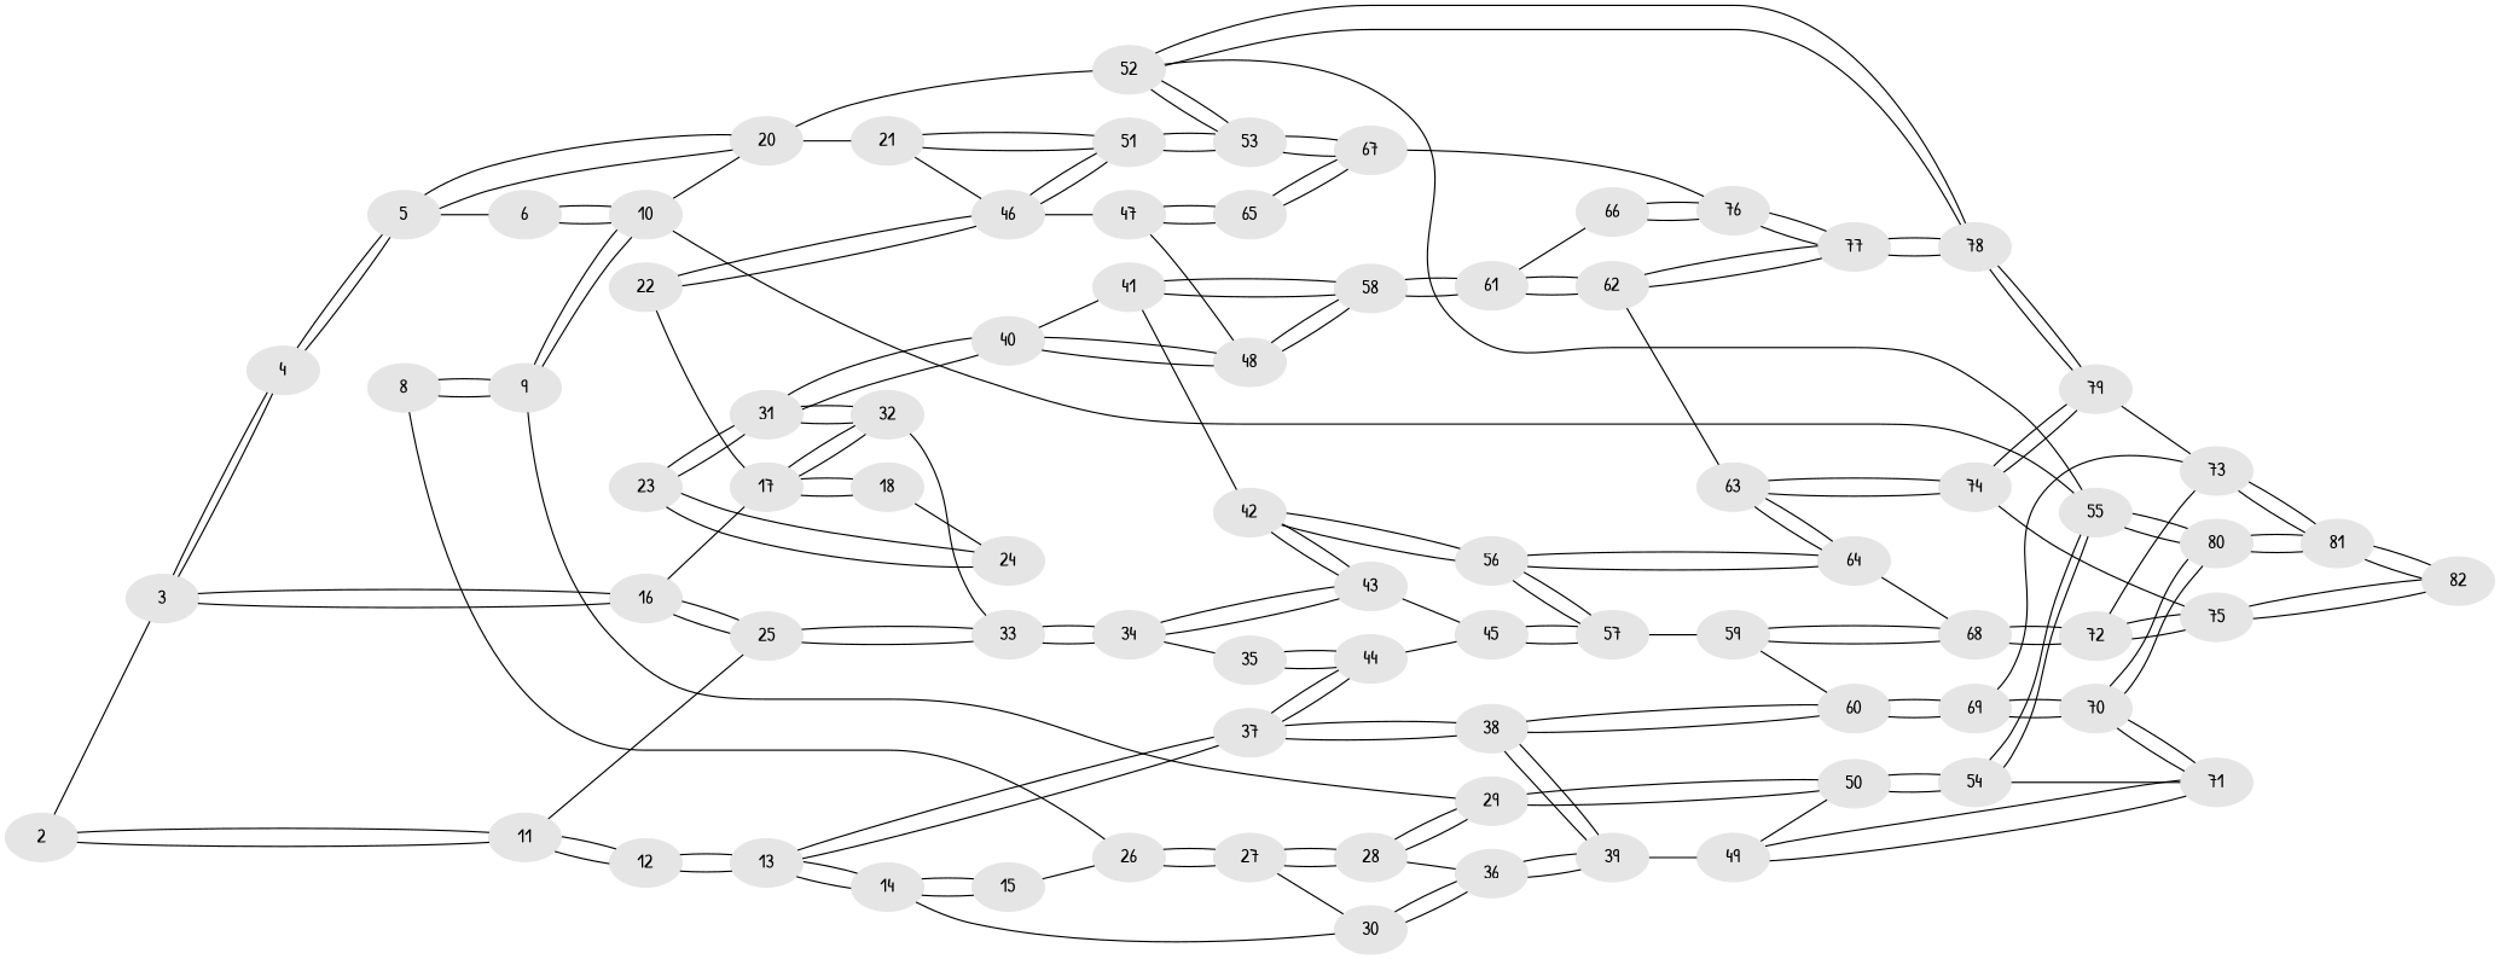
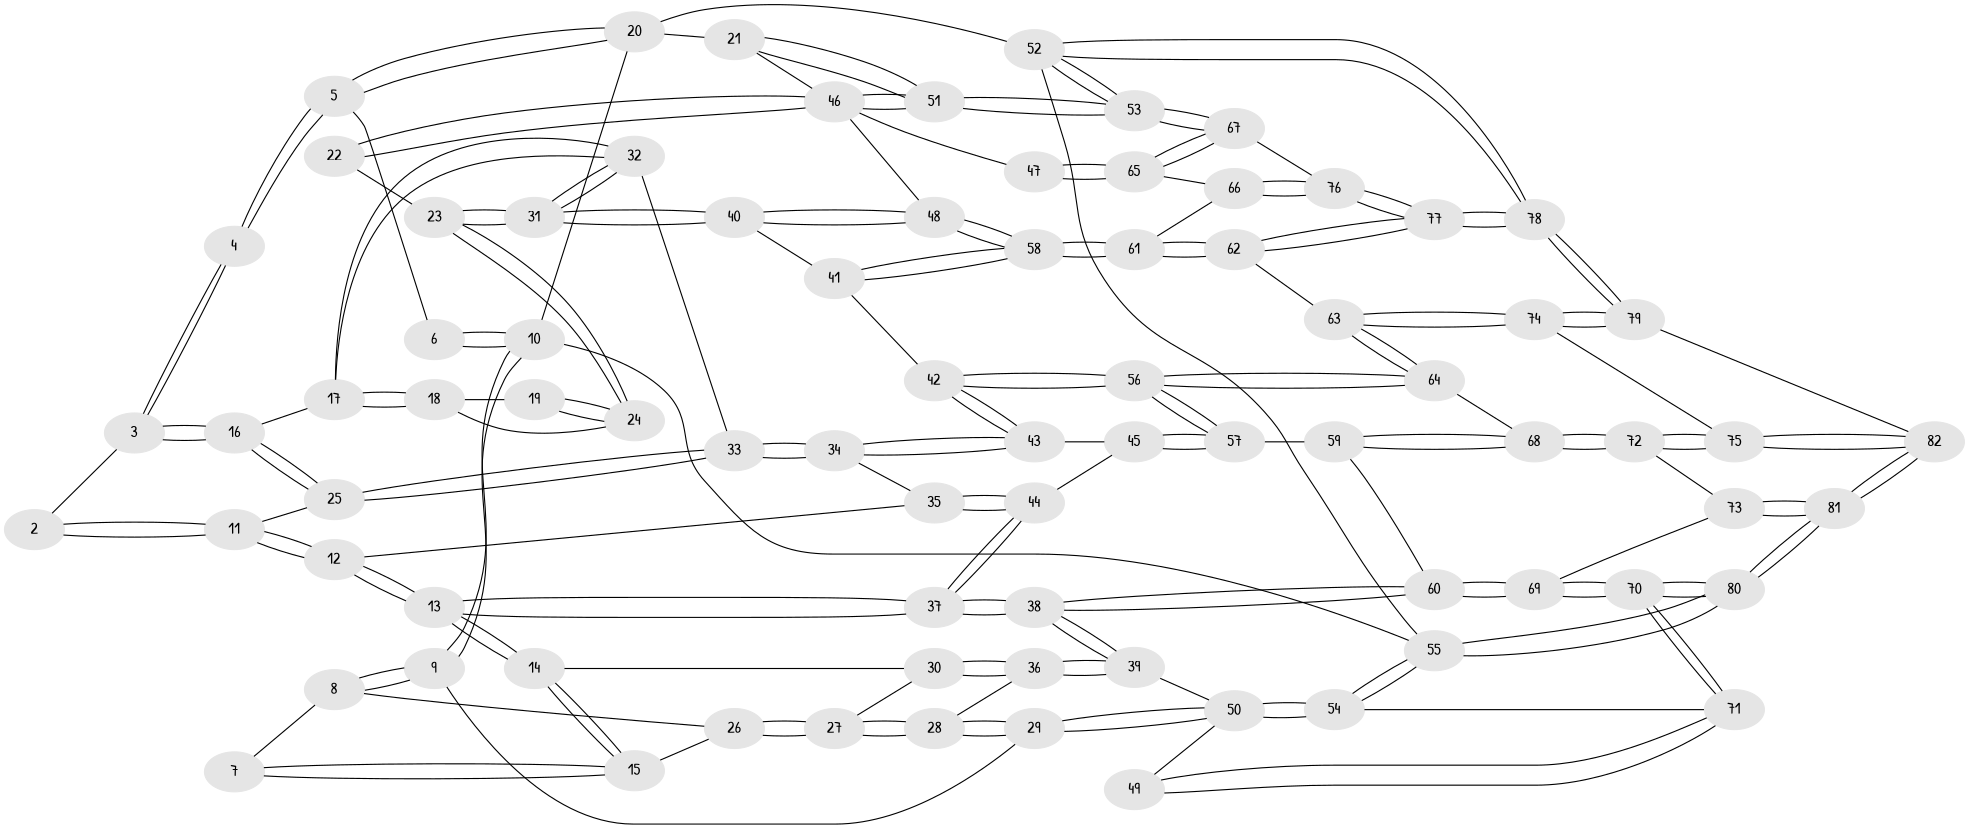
  graph {
    fontname="Patrick Hand"
    rankdir=LR
    node [color=gray90 fontname="Patrick Hand" style=filled]
    edge [fontname="Patrick Hand"]
    2
    3
    11
+   7
    8
    15
    4
    16
    12
    25
    5
    17
    6
    20
    10
    21
    52
    55
    9
    26
    29
    27
    50
    80
    13
    35
    33
    14
    37
    44
    30
    38
    36
    18
    32
+   19
    24
    51
    46
    53
    78
    22
    23
    31
    47
    40
    34
    28
    39
    54
    41
    48
    43
    45
    49
    60
    69
    71
    42
    58
    56
    61
    57
    64
    59
    65
    67
    66
    79
    76
    81
    68
    62
    72
    70
    73
    63
    77
    74
    75
    82
    2 -- 3
    2 -- 11
    2 -- 11
    3 -- 4
    3 -- 4
    3 -- 16
    3 -- 16
    11 -- 12
    11 -- 12
    11 -- 25
+   7 -- 8
+   7 -- 15
+   7 -- 15
    8 -- 9
    8 -- 9
    8 -- 26
    15 -- 26
    4 -- 5
    4 -- 5
    16 -- 25
    16 -- 25
    16 -- 17
    12 -- 13
    12 -- 13
+   12 -- 35
    25 -- 33
    25 -- 33
    5 -- 6
    5 -- 20
    5 -- 20
    17 -- 18
    17 -- 18
    17 -- 32
    17 -- 32
    6 -- 10
    6 -- 10
    20 -- 21
    20 -- 52
    10 -- 20
    10 -- 55
    21 -- 51
    21 -- 51
    21 -- 46
    52 -- 55
    52 -- 53
    52 -- 53
    52 -- 78
    52 -- 78
    55 -- 80
    55 -- 80
    9 -- 10
    9 -- 10
    9 -- 29
    26 -- 27
    26 -- 27
    29 -- 50
    29 -- 50
    27 -- 30
    27 -- 28
    27 -- 28
    50 -- 54
    50 -- 54
    80 -- 81
    80 -- 81
    13 -- 14
    13 -- 14
    13 -- 37
    13 -- 37
    35 -- 44
    35 -- 44
    33 -- 34
    33 -- 34
    14 -- 15
    14 -- 15
    14 -- 30
    37 -- 44
    37 -- 44
    37 -- 38
    37 -- 38
    44 -- 45
    30 -- 36
    30 -- 36
    38 -- 39
    38 -- 39
    38 -- 60
    38 -- 60
    36 -- 39
    36 -- 39
+   18 -- 19
    18 -- 24
    32 -- 33
+   19 -- 24
+   19 -- 24
    51 -- 53
    51 -- 53
    46 -- 51
    46 -- 51
    46 -- 47
    53 -- 67
    53 -- 67
    78 -- 79
    78 -- 79
    22 -- 46
    22 -- 46
-   22 -- 17
+   22 -- 23
    23 -- 24
    23 -- 24
    23 -- 31
    23 -- 31
    31 -- 32
    31 -- 32
    31 -- 40
    31 -- 40
-   47 -- 48
+   46 -- 48
    47 -- 65
    47 -- 65
    40 -- 41
    40 -- 48
    40 -- 48
    34 -- 35
    34 -- 43
    34 -- 43
    28 -- 29
    28 -- 29
    28 -- 36
-   39 -- 49
+   39 -- 50
    54 -- 55
    54 -- 55
    54 -- 71
    41 -- 42
    41 -- 58
    41 -- 58
    48 -- 58
    48 -- 58
    43 -- 45
    45 -- 57
    45 -- 57
    49 -- 50
    49 -- 71
    49 -- 71
    60 -- 69
    60 -- 69
    69 -- 70
    69 -- 70
    69 -- 73
    42 -- 43
    42 -- 43
    42 -- 56
    42 -- 56
    58 -- 61
    58 -- 61
    56 -- 57
    56 -- 57
    56 -- 64
    56 -- 64
    61 -- 66
    61 -- 62
    61 -- 62
    57 -- 59
    64 -- 68
    59 -- 60
    59 -- 68
    59 -- 68
    65 -- 67
    65 -- 67
+   65 -- 66
    67 -- 76
    66 -- 76
    66 -- 76
-   79 -- 73
+   79 -- 82
    76 -- 77
    76 -- 77
    81 -- 82
    81 -- 82
    68 -- 72
    68 -- 72
    62 -- 63
    62 -- 77
    62 -- 77
    72 -- 73
    72 -- 75
    72 -- 75
    70 -- 80
    70 -- 80
    70 -- 71
    70 -- 71
    73 -- 81
    73 -- 81
    63 -- 64
    63 -- 64
    63 -- 74
    63 -- 74
    77 -- 78
    77 -- 78
    74 -- 79
    74 -- 79
    74 -- 75
    75 -- 82
    75 -- 82
  }
